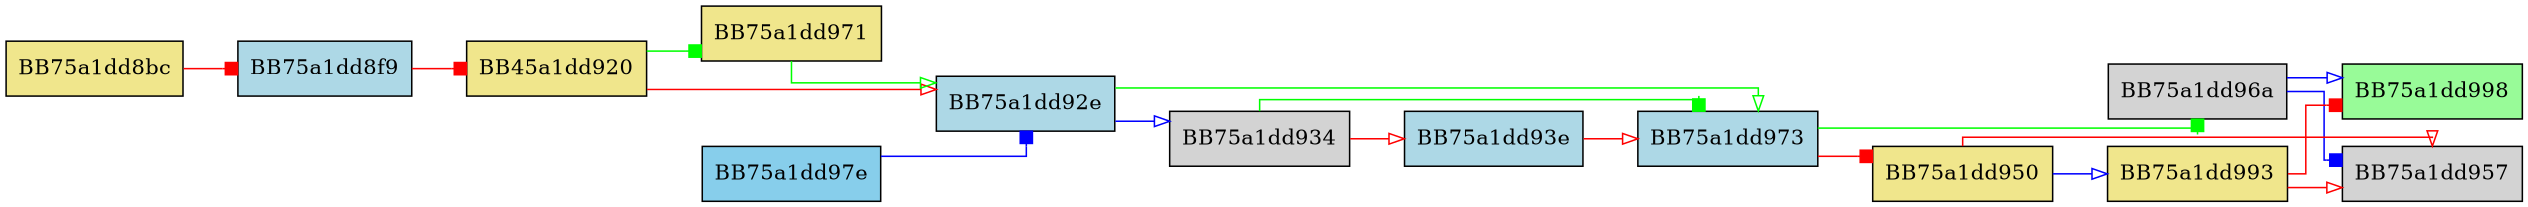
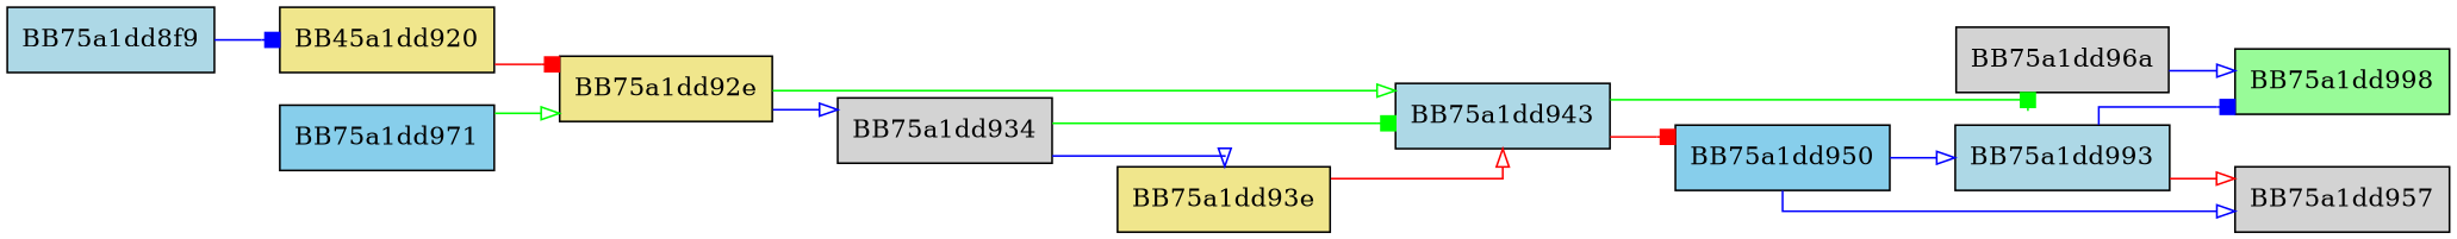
  digraph {
    rankdir=LR
    splines=ortho
    node [fillcolor=lightblue shape=box style=filled]
    edge [arrowhead=onormal color=red]
-   BB75a1dd8bc [fillcolor=khaki]
    BB75a1dd8f9
    n3 [fillcolor=khaki label=BB45a1dd920]
-   BB75a1dd971 [fillcolor=khaki]
-   BB75a1dd92e
-   BB75a1dd943 [label=BB75a1dd973]
+   BB75a1dd971 [fillcolor=skyblue]
+   BB75a1dd92e [fillcolor=khaki]
+   BB75a1dd943
    BB75a1dd934 [fillcolor=lightgrey]
-   BB75a1dd97e [fillcolor=skyblue]
    BB75a1dd96a [fillcolor=lightgrey]
-   BB75a1dd950 [fillcolor=khaki]
-   BB75a1dd93e
+   BB75a1dd950 [fillcolor=skyblue]
+   BB75a1dd93e [fillcolor=khaki]
    BB75a1dd957 [fillcolor=lightgrey]
    BB75a1dd998 [fillcolor=palegreen]
-   BB75a1dd993 [fillcolor=khaki]
-   BB75a1dd8bc -> BB75a1dd8f9 [arrowhead=box]
-   BB75a1dd8f9 -> n3 [arrowhead=box]
-   n3 -> BB75a1dd971 [arrowhead=box color=green]
-   n3 -> BB75a1dd92e
+   BB75a1dd993
+   BB75a1dd8f9 -> n3 [arrowhead=box color=blue]
+   n3 -> BB75a1dd92e [arrowhead=box]
    BB75a1dd971 -> BB75a1dd92e [color=green]
    BB75a1dd92e -> BB75a1dd943 [color=green]
    BB75a1dd92e -> BB75a1dd934 [color=blue]
    BB75a1dd943 -> BB75a1dd96a [arrowhead=box color=green]
    BB75a1dd943 -> BB75a1dd950 [arrowhead=box]
    BB75a1dd934 -> BB75a1dd943 [arrowhead=box color=green]
-   BB75a1dd934 -> BB75a1dd93e
-   BB75a1dd97e -> BB75a1dd92e [arrowhead=box color=blue]
-   BB75a1dd96a -> BB75a1dd957 [arrowhead=box color=blue]
+   BB75a1dd934 -> BB75a1dd93e [color=blue]
    BB75a1dd96a -> BB75a1dd998 [color=blue]
-   BB75a1dd950 -> BB75a1dd957
+   BB75a1dd950 -> BB75a1dd957 [color=blue]
    BB75a1dd950 -> BB75a1dd993 [color=blue]
    BB75a1dd93e -> BB75a1dd943
    BB75a1dd993 -> BB75a1dd957
-   BB75a1dd993 -> BB75a1dd998 [arrowhead=box]
+   BB75a1dd993 -> BB75a1dd998 [arrowhead=box color=blue]
  }
